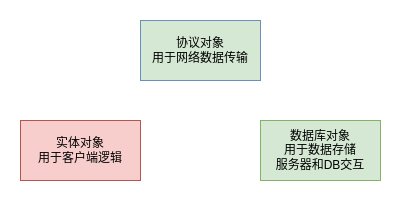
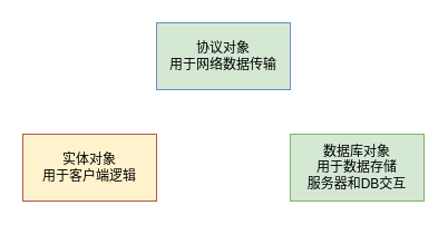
  <mxCell id="0" />
  <mxCell id="1" parent="0" />
  <mxCell id="2" value="协议对象&lt;div&gt;用于网络数据传输&lt;/div&gt;" style="rounded=0;whiteSpace=wrap;html=1;fillColor=#d5e8d4;strokeColor=#6c8ebf;" vertex="1" parent="1"><mxGeometry x="140" y="20" width="120" height="60" as="geometry" /></mxCell>
- <mxCell id="3" value="实体对象&lt;div&gt;用于客户端逻辑&lt;/div&gt;" style="rounded=0;whiteSpace=wrap;html=1;fillColor=#f8cecc;strokeColor=#b85450;" vertex="1" parent="1"><mxGeometry x="20" y="120" width="120" height="60" as="geometry" /></mxCell>
+ <mxCell id="3" value="实体对象&lt;div&gt;用于客户端逻辑&lt;/div&gt;" style="rounded=0;whiteSpace=wrap;html=1;fillColor=#fff2cc;strokeColor=#b85450;" vertex="1" parent="1"><mxGeometry x="20" y="120" width="120" height="60" as="geometry" /></mxCell>
  <mxCell id="4" value="数据库对象&lt;div&gt;用于数据存储&lt;/div&gt;&lt;div&gt;服务器和DB交互&lt;/div&gt;" style="rounded=0;whiteSpace=wrap;html=1;fillColor=#d5e8d4;strokeColor=#82b366;" vertex="1" parent="1"><mxGeometry x="260" y="120" width="120" height="60" as="geometry" /></mxCell>
